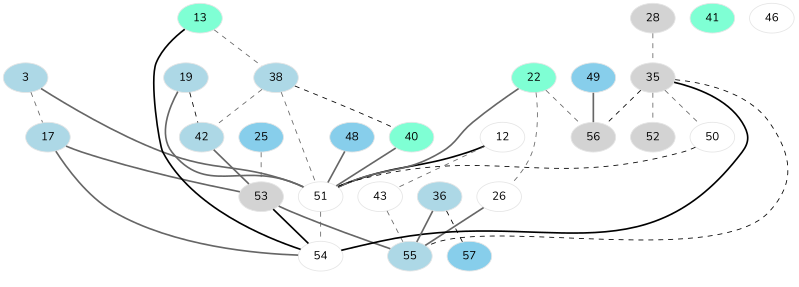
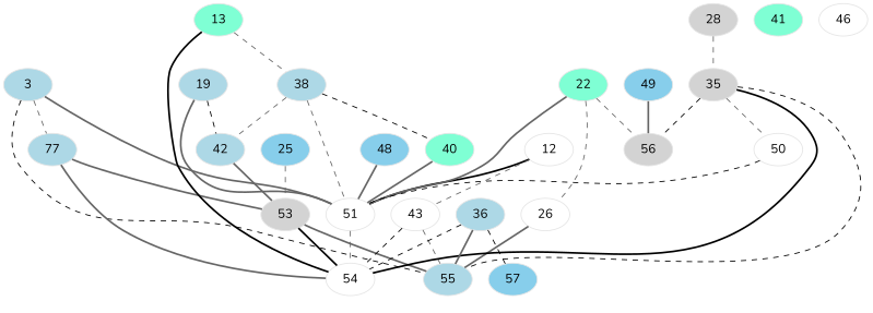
  graph {
    fontname=Nunito
    node [color=gray90 fillcolor=lightblue fontname=Nunito style=filled]
    edge [color=gray40 fontname=Nunito style=dashed]
    3
-   17
+   17 [label=77]
    51 [fillcolor=white super="+45+33+29"]
    55 [super="+1"]
    54 [fillcolor=white super="+27+30+39"]
    53 [fillcolor=lightgrey super="+14+24"]
    43 [fillcolor=white super="+11"]
    12 [fillcolor=white]
    38 [super="+32"]
    42
    40 [fillcolor=aquamarine]
    13 [fillcolor=aquamarine]
    19 [super="+16"]
    22 [fillcolor=aquamarine super="+10"]
    26 [fillcolor=white]
    56 [fillcolor=lightgrey super="+44"]
    25 [fillcolor=skyblue]
    35 [fillcolor=lightgrey super="+31+34+23"]
    50 [fillcolor=white]
-   52 [fillcolor=lightgrey super="+47"]
    28 [fillcolor=lightgrey]
    36 [super="+21"]
    57 [fillcolor=skyblue]
    41 [fillcolor=aquamarine]
    46 [fillcolor=white]
    48 [fillcolor=skyblue]
    49 [fillcolor=skyblue]
    3 -- 17
    3 -- 51 [style=bold]
+   3 -- 55 [color=black weight=2]
    17 -- 54 [style=bold]
    17 -- 53 [style=bold weight=2]
    51 -- 54 [weight=5]
    53 -- 55 [style=bold]
    53 -- 54 [color=black style=bold weight=5]
    43 -- 55 [weight=2]
+   43 -- 54 [color=black]
    12 -- 51 [color=black style=bold]
    12 -- 43
    38 -- 51
    38 -- 42 [weight=2]
    38 -- 40 [color=black weight=2]
    42 -- 53 [style=bold]
    40 -- 51 [style=bold]
    13 -- 54 [color=black style=bold]
    13 -- 38
    19 -- 51 [style=bold weight=2]
    19 -- 42 [color=black weight=2]
    22 -- 51 [style=bold]
    22 -- 26
    22 -- 56
    26 -- 55 [style=bold weight=2]
    25 -- 53
    35 -- 55 [color=black weight=2]
    35 -- 54 [color=black style=bold weight=2]
    35 -- 56 [color=black weight=3]
    35 -- 50
-   35 -- 52 [weight=3]
    50 -- 51 [color=black]
    28 -- 35
    36 -- 55 [style=bold weight=2]
+   36 -- 54 [color=black]
    36 -- 57 [color=black]
    48 -- 51 [style=bold]
    49 -- 56 [style=bold]
  }
